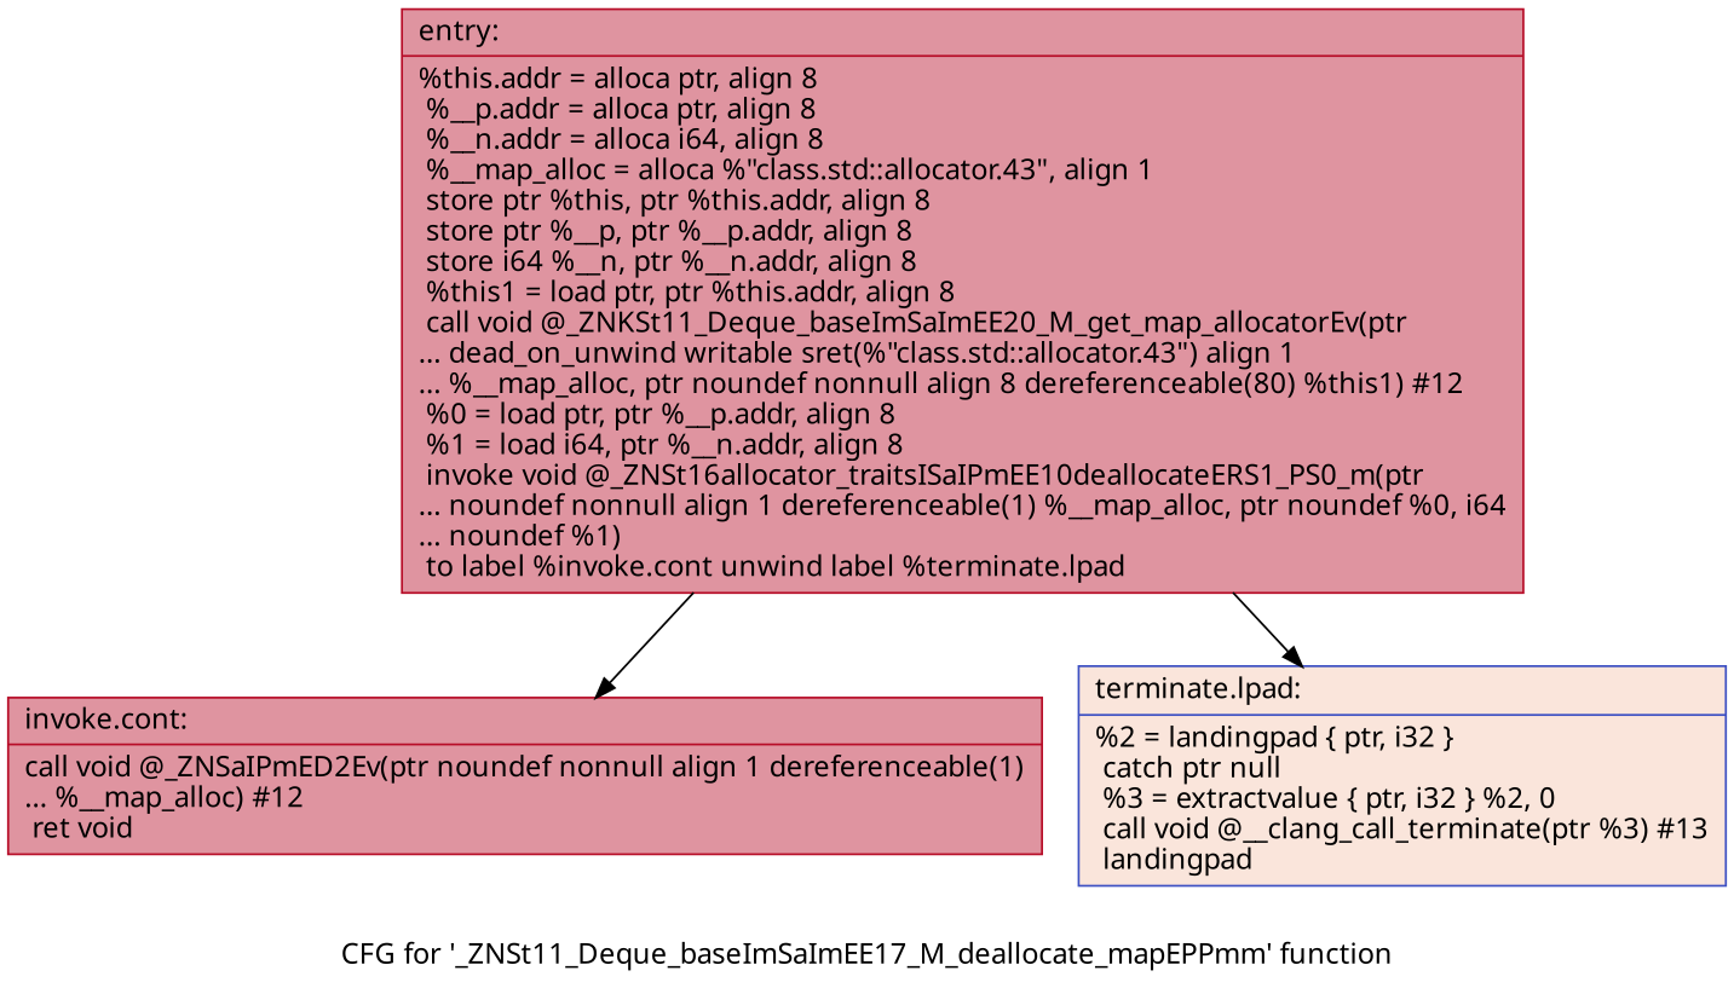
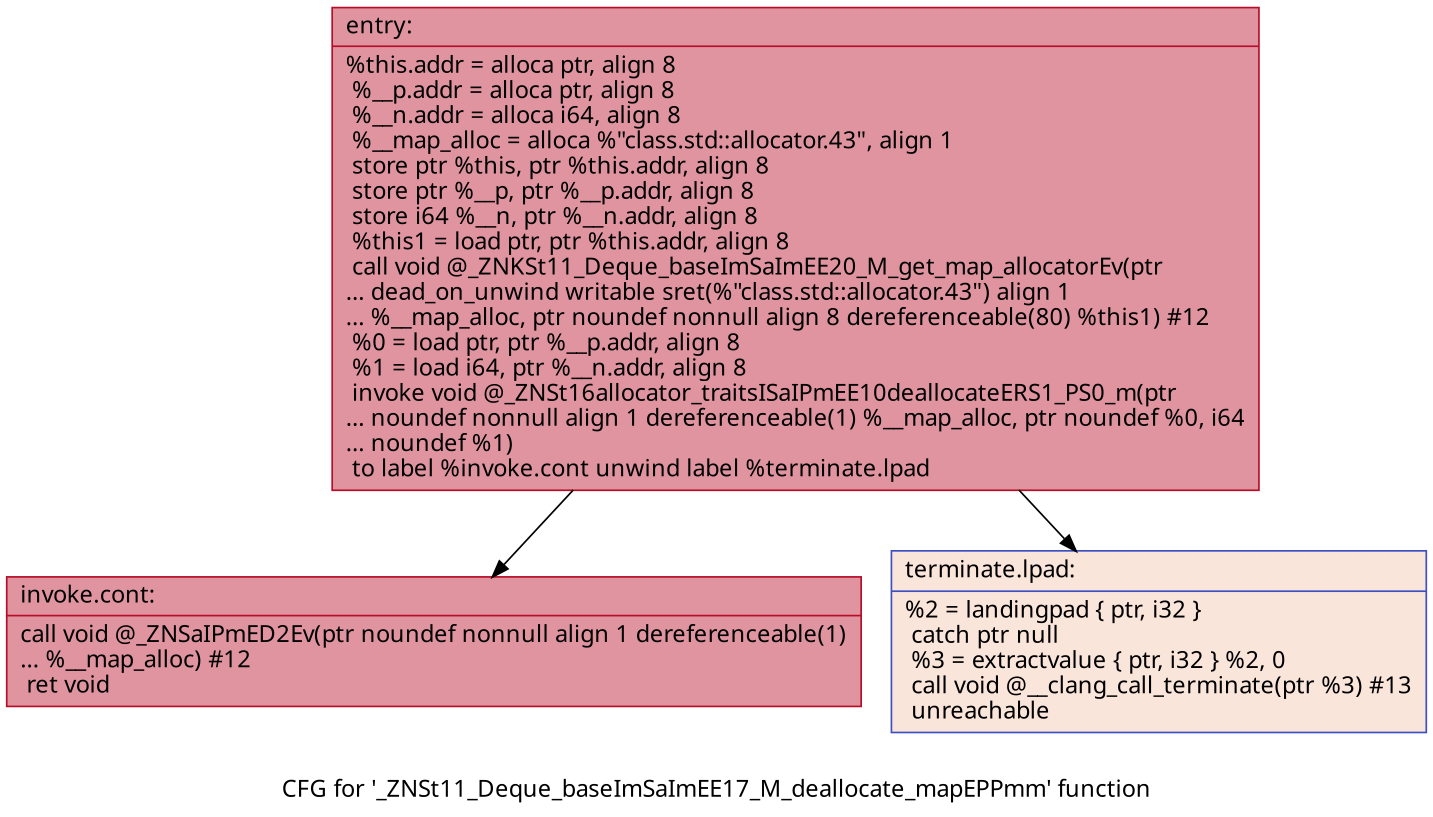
  digraph {
    label="CFG for '_ZNSt11_Deque_baseImSaImEE17_M_deallocate_mapEPPmm' function"
    fontname="Noto Sans"
    node [color="#b70d28ff" fillcolor="#b70d2870" fontname="Noto Sans" shape=record style=filled]
    edge [fontname="Noto Sans"]
    n1 [label="{entry:\l|  %this.addr = alloca ptr, align 8\l  %__p.addr = alloca ptr, align 8\l  %__n.addr = alloca i64, align 8\l  %__map_alloc = alloca %\"class.std::allocator.43\", align 1\l  store ptr %this, ptr %this.addr, align 8\l  store ptr %__p, ptr %__p.addr, align 8\l  store i64 %__n, ptr %__n.addr, align 8\l  %this1 = load ptr, ptr %this.addr, align 8\l  call void @_ZNKSt11_Deque_baseImSaImEE20_M_get_map_allocatorEv(ptr\l... dead_on_unwind writable sret(%\"class.std::allocator.43\") align 1\l... %__map_alloc, ptr noundef nonnull align 8 dereferenceable(80) %this1) #12\l  %0 = load ptr, ptr %__p.addr, align 8\l  %1 = load i64, ptr %__n.addr, align 8\l  invoke void @_ZNSt16allocator_traitsISaIPmEE10deallocateERS1_PS0_m(ptr\l... noundef nonnull align 1 dereferenceable(1) %__map_alloc, ptr noundef %0, i64\l... noundef %1)\l          to label %invoke.cont unwind label %terminate.lpad\l}"]
    n2 [label="{invoke.cont:\l|  call void @_ZNSaIPmED2Ev(ptr noundef nonnull align 1 dereferenceable(1)\l... %__map_alloc) #12\l  ret void\l}"]
-   n3 [color="#3d50c3ff" fillcolor="#f4c5ad70" label="{terminate.lpad:\l|  %2 = landingpad \{ ptr, i32 \}\l          catch ptr null\l  %3 = extractvalue \{ ptr, i32 \} %2, 0\l  call void @__clang_call_terminate(ptr %3) #13\l  landingpad\l}"]
+   n3 [color="#3d50c3ff" fillcolor="#f4c5ad70" label="{terminate.lpad:\l|  %2 = landingpad \{ ptr, i32 \}\l          catch ptr null\l  %3 = extractvalue \{ ptr, i32 \} %2, 0\l  call void @__clang_call_terminate(ptr %3) #13\l  unreachable\l}"]
    n1 -> n2
    n1 -> n3
  }
